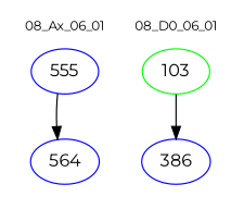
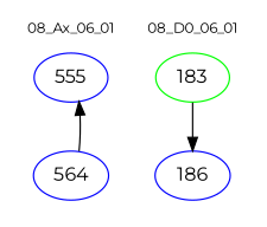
  digraph {
    fontname=Montserrat
    node [color=blue fontname=Montserrat]
    edge [color=black fontname=Montserrat]
    n1 [label=555]
    n2 [label=564]
-   n3 [color=green label=103]
-   n4 [label=386]
+   n3 [color=green label=183]
+   n4 [label=186]
    subgraph cluster_1 {
      color=white
      fontsize=10
      label="08_Ax_06_01"
      n1
      n2
    }
    subgraph cluster_2 {
      color=white
      fontsize=10
      label="08_D0_06_01"
      n3
      n4
    }
-   n1 -> n2
+   n2 -> n1
    n3 -> n4
  }
